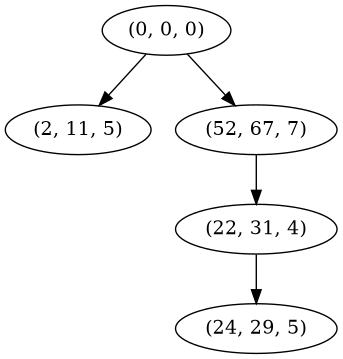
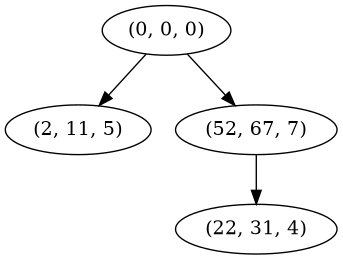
  digraph {
    n1 [label="(2, 11, 5)"]
    "(0, 0, 0)"
    "(52, 67, 7)"
    "(22, 31, 4)"
-   "(24, 29, 5)"
    "(0, 0, 0)" -> n1
    "(0, 0, 0)" -> "(52, 67, 7)"
    "(52, 67, 7)" -> "(22, 31, 4)"
-   "(22, 31, 4)" -> "(24, 29, 5)"
  }
